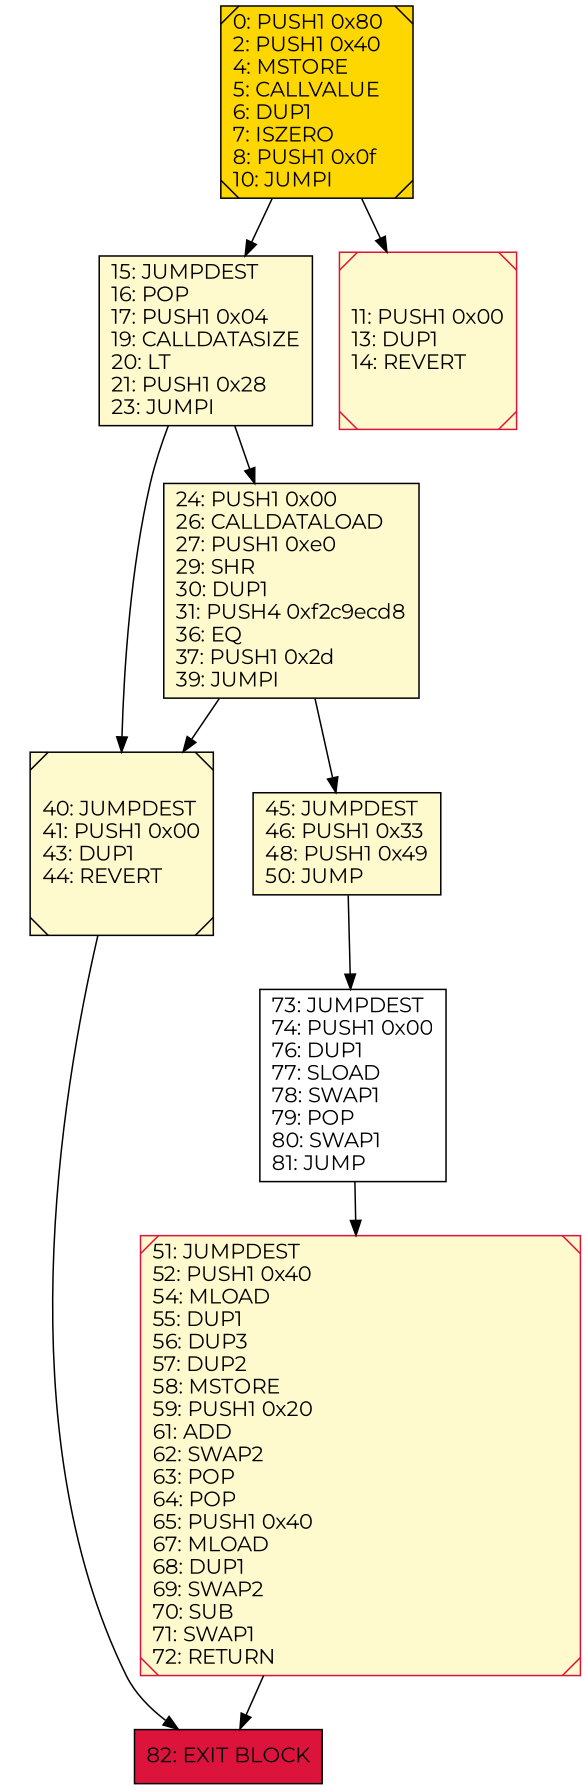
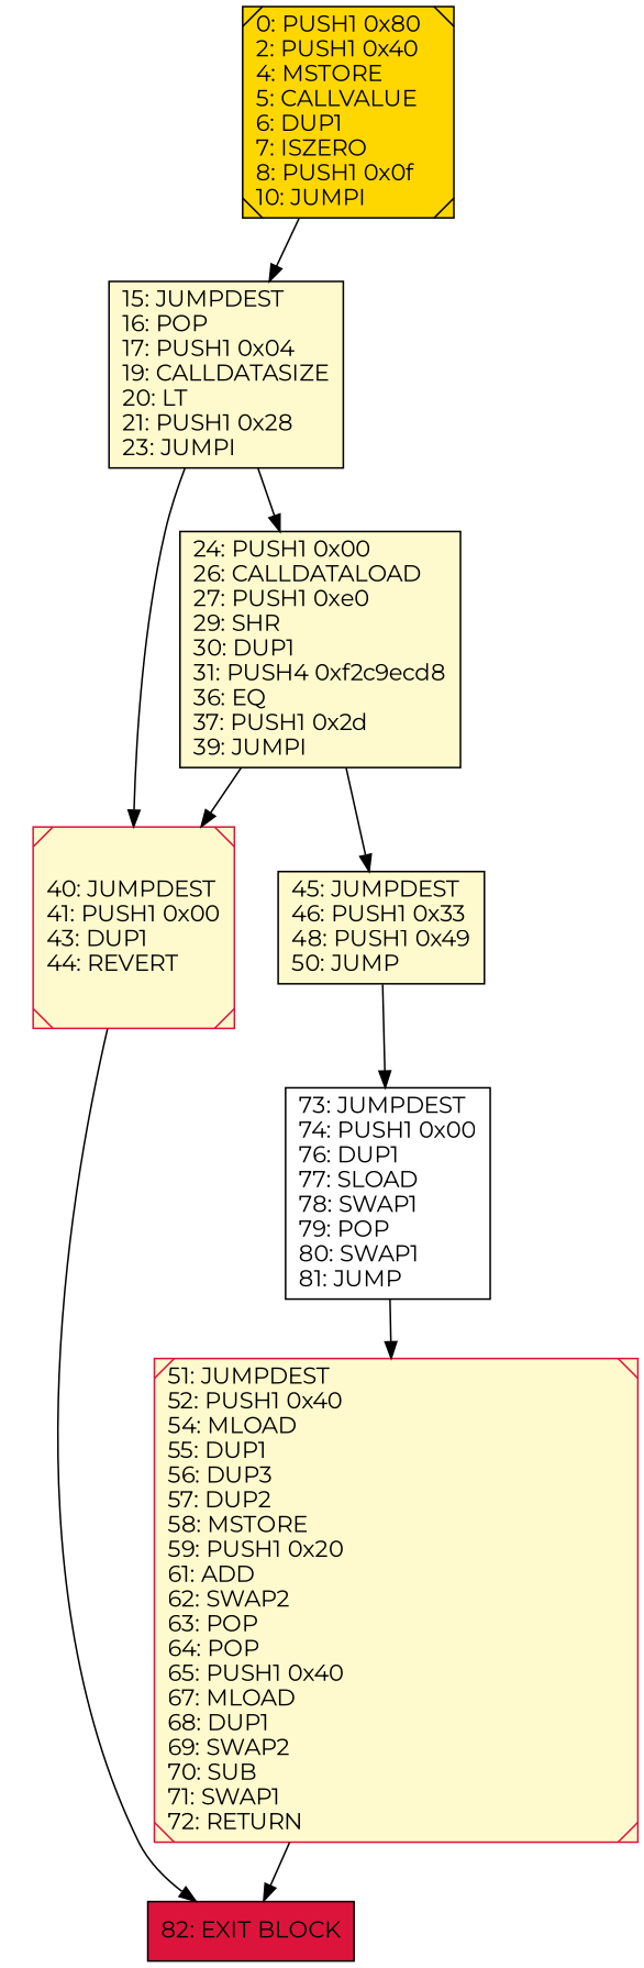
  digraph {
    fontname=Montserrat
    rankdir=UD
    node [color=black fillcolor=lemonchiffon fontcolor=black fontname=Montserrat shape=box style=filled]
    edge [fontname=Montserrat]
    n1 [fillcolor=white label="73: JUMPDEST\l74: PUSH1 0x00\l76: DUP1\l77: SLOAD\l78: SWAP1\l79: POP\l80: SWAP1\l81: JUMP\l"]
    n2 [color=crimson label="51: JUMPDEST\l52: PUSH1 0x40\l54: MLOAD\l55: DUP1\l56: DUP3\l57: DUP2\l58: MSTORE\l59: PUSH1 0x20\l61: ADD\l62: SWAP2\l63: POP\l64: POP\l65: PUSH1 0x40\l67: MLOAD\l68: DUP1\l69: SWAP2\l70: SUB\l71: SWAP1\l72: RETURN\l" shape=Msquare]
    n3 [fillcolor=crimson label="82: EXIT BLOCK\l"]
    n4 [fillcolor=gold label="0: PUSH1 0x80\l2: PUSH1 0x40\l4: MSTORE\l5: CALLVALUE\l6: DUP1\l7: ISZERO\l8: PUSH1 0x0f\l10: JUMPI\l" shape=Msquare]
    n5 [label="15: JUMPDEST\l16: POP\l17: PUSH1 0x04\l19: CALLDATASIZE\l20: LT\l21: PUSH1 0x28\l23: JUMPI\l"]
-   n6 [color=crimson label="11: PUSH1 0x00\l13: DUP1\l14: REVERT\l" shape=Msquare]
-   n7 [label="40: JUMPDEST\l41: PUSH1 0x00\l43: DUP1\l44: REVERT\l" shape=Msquare]
+   n7 [color=crimson label="40: JUMPDEST\l41: PUSH1 0x00\l43: DUP1\l44: REVERT\l" shape=Msquare]
    n8 [label="24: PUSH1 0x00\l26: CALLDATALOAD\l27: PUSH1 0xe0\l29: SHR\l30: DUP1\l31: PUSH4 0xf2c9ecd8\l36: EQ\l37: PUSH1 0x2d\l39: JUMPI\l"]
    n9 [label="45: JUMPDEST\l46: PUSH1 0x33\l48: PUSH1 0x49\l50: JUMP\l"]
    n1 -> n2
    n2 -> n3
    n4 -> n5
-   n4 -> n6
    n5 -> n7
    n5 -> n8
    n7 -> n3
    n8 -> n7
    n8 -> n9
    n9 -> n1
  }
